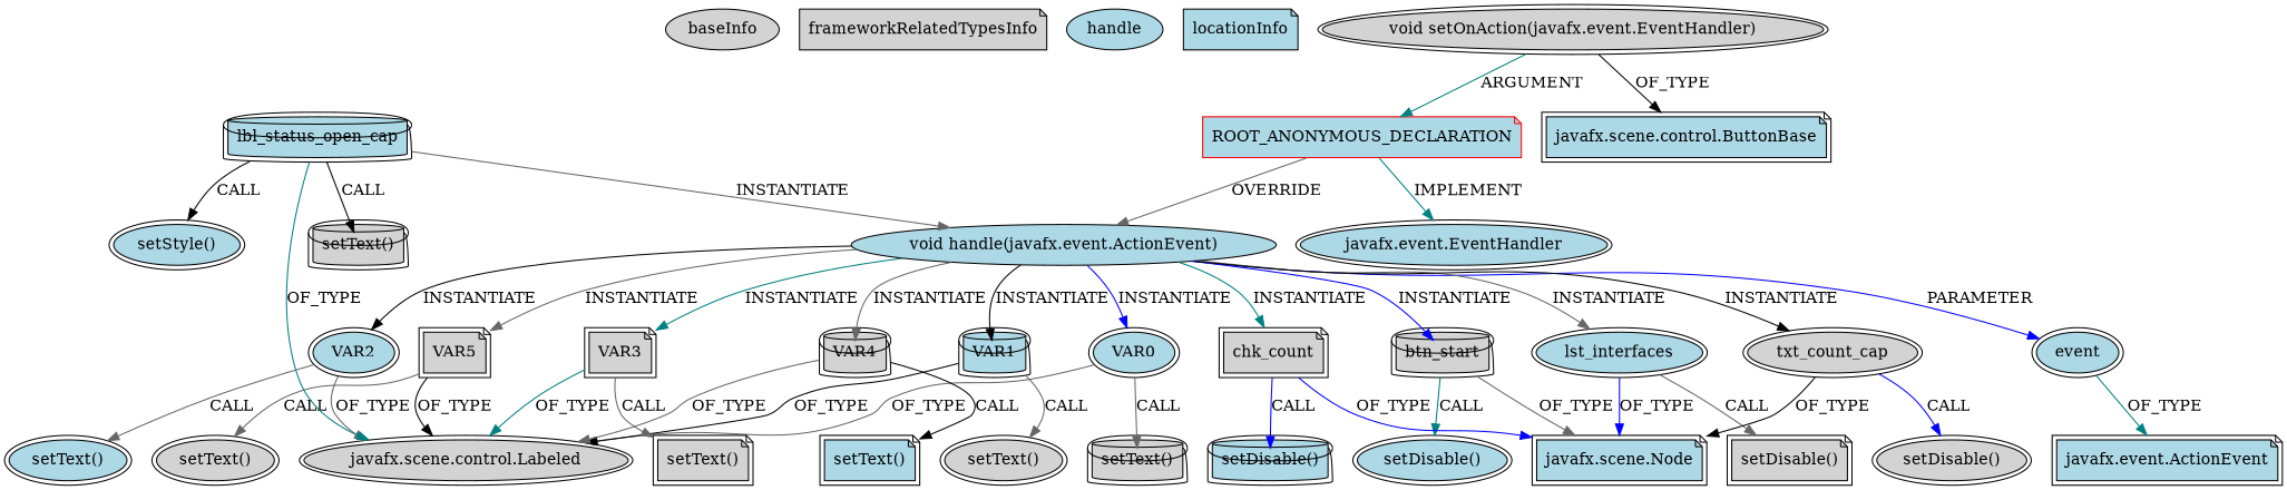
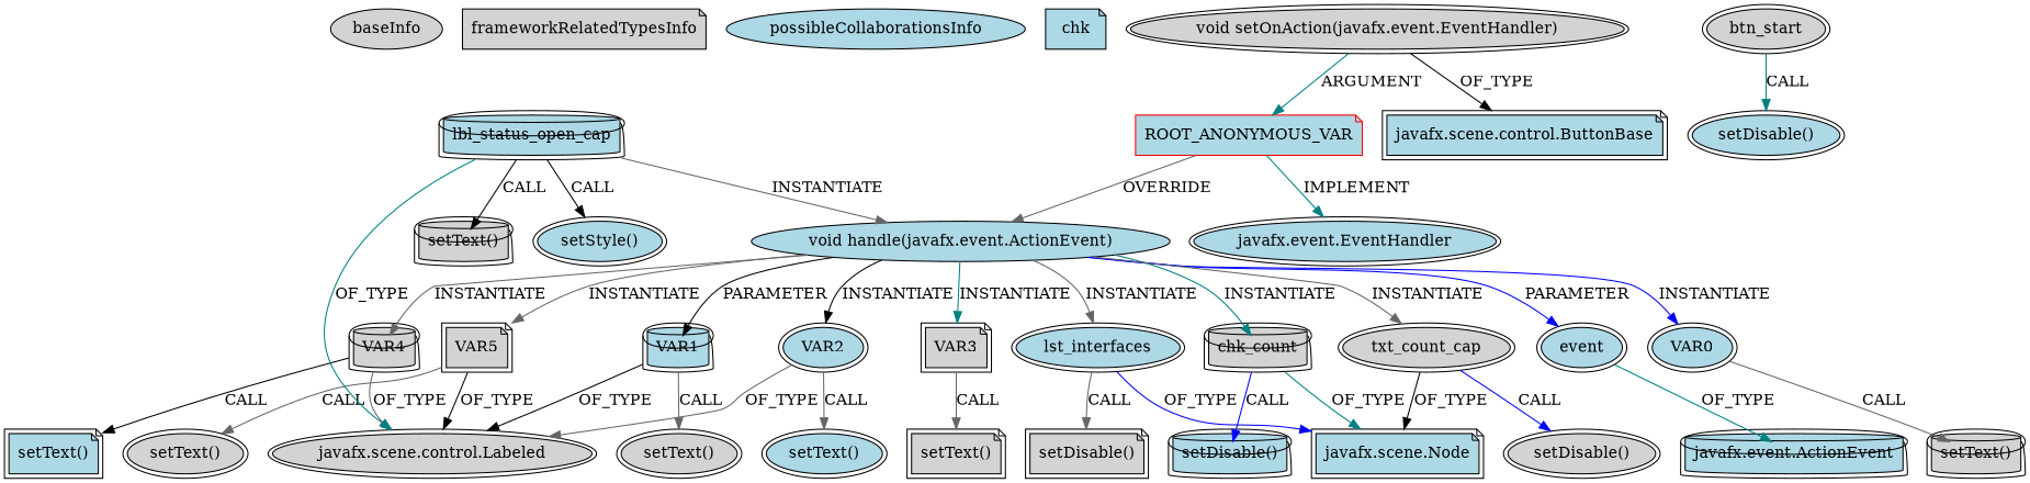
  digraph {
    node [fillcolor=lightblue shape=ellipse style=filled isFrameworkType=true vertexType=INSIDE_CALL peripheries=2]
    edge [color=gray40]
    baseInfo [category=extension_graph fillcolor=lightgrey graphId=1016 isAnonymous=true possibleRelation=false isFrameworkType="" vertexType="" peripheries=""]
    frameworkRelatedTypesInfo [0="javafx.event.EventHandler" fillcolor=lightgrey shape=note isFrameworkType="" vertexType="" peripheries=""]
-   possibleCollaborationsInfo [label=handle isFrameworkType="" vertexType="" peripheries=""]
-   locationInfo [contextSignature="void initialize(java.net.URL,java.util.ResourceBundle)" filePath="/NirmalL-Shark/Shark-master/src/Controller.java" graphId=1016 projectName="NirmalL-Shark" shape=note isFrameworkType="" vertexType="" peripheries=""]
-   n5 [color=red isFrameworkType=false label=ROOT_ANONYMOUS_DECLARATION shape=note vertexType=ROOT_ANONYMOUS_DECLARATION peripheries=""]
+   possibleCollaborationsInfo [isFrameworkType="" vertexType="" peripheries=""]
+   locationInfo [contextSignature="void initialize(java.net.URL,java.util.ResourceBundle)" filePath="/NirmalL-Shark/Shark-master/src/Controller.java" graphId=1016 projectName="NirmalL-Shark" shape=note label=chk isFrameworkType="" vertexType="" peripheries=""]
+   n5 [color=red isFrameworkType=false label=ROOT_ANONYMOUS_VAR shape=note vertexType=ROOT_ANONYMOUS_DECLARATION peripheries=""]
    n6 [label="javafx.event.EventHandler" vertexType=FRAMEWORK_INTERFACE_TYPE]
    n7 [isFrameworkType=false label="void handle(javafx.event.ActionEvent)" vertexType=OVERRIDING_METHOD_DECLARATION peripheries=""]
    n8 [label=event vertexType=PARAMETER_DECLARATION]
    n9 [label=VAR0 vertexType=VARIABLE_EXPRESION]
    n10 [label=VAR1 shape=cylinder vertexType=VARIABLE_EXPRESION]
    n11 [label=VAR2 vertexType=VARIABLE_EXPRESION]
    n12 [fillcolor=lightgrey label=VAR3 shape=note vertexType=VARIABLE_EXPRESION]
    n13 [fillcolor=lightgrey label=VAR4 shape=cylinder vertexType=VARIABLE_EXPRESION]
    n14 [fillcolor=lightgrey label=VAR5 shape=note vertexType=VARIABLE_EXPRESION]
-   n15 [fillcolor=lightgrey label=btn_start shape=cylinder vertexType=VARIABLE_EXPRESION]
+   n15 [fillcolor=lightgrey label=btn_start vertexType=VARIABLE_EXPRESION]
    n16 [label=lst_interfaces vertexType=VARIABLE_EXPRESION]
-   n17 [fillcolor=lightgrey label=chk_count shape=note vertexType=VARIABLE_EXPRESION]
+   n17 [fillcolor=lightgrey label=chk_count shape=cylinder vertexType=VARIABLE_EXPRESION]
    n18 [fillcolor=lightgrey label=txt_count_cap vertexType=VARIABLE_EXPRESION]
    n19 [fillcolor=lightgrey label="void setOnAction(javafx.event.EventHandler)" vertexType=OUTSIDE_CALL]
    n20 [label="javafx.scene.control.ButtonBase" shape=note vertexType=FRAMEWORK_CLASS_TYPE]
-   n21 [label="javafx.event.ActionEvent" shape=note vertexType=FRAMEWORK_CLASS_TYPE]
+   n21 [label="javafx.event.ActionEvent" shape=cylinder vertexType=FRAMEWORK_CLASS_TYPE]
    n22 [fillcolor=lightgrey label="javafx.scene.control.Labeled" vertexType=FRAMEWORK_CLASS_TYPE]
    n23 [fillcolor=lightgrey label="setText()" shape=cylinder]
    n24 [fillcolor=lightgrey label="setText()"]
    n25 [label="setText()"]
    n26 [fillcolor=lightgrey label="setText()" shape=note]
    n27 [label="setText()" shape=note]
    n28 [fillcolor=lightgrey label="setText()"]
    n29 [label="javafx.scene.Node" shape=note vertexType=FRAMEWORK_CLASS_TYPE]
    n30 [label="setDisable()"]
    n31 [fillcolor=lightgrey label="setDisable()" shape=note]
    n32 [label="setDisable()" shape=cylinder]
    n33 [fillcolor=lightgrey label="setDisable()"]
    n34 [label=lbl_status_open_cap shape=cylinder vertexType=VARIABLE_EXPRESION]
    n35 [fillcolor=lightgrey label="setText()" shape=cylinder]
    n36 [label="setStyle()"]
    n5 -> n6 [color=teal label=IMPLEMENT]
    n5 -> n7 [label=OVERRIDE]
    n7 -> n8 [color=blue label=PARAMETER]
    n7 -> n9 [color=blue label=INSTANTIATE]
-   n7 -> n10 [color=black label=INSTANTIATE]
+   n7 -> n10 [color=black label=PARAMETER]
    n7 -> n11 [color=black label=INSTANTIATE]
    n7 -> n12 [color=teal label=INSTANTIATE]
    n7 -> n13 [label=INSTANTIATE]
    n7 -> n14 [label=INSTANTIATE]
-   n7 -> n15 [color=blue label=INSTANTIATE]
    n7 -> n16 [label=INSTANTIATE]
    n7 -> n17 [color=teal label=INSTANTIATE]
-   n7 -> n18 [color=black label=INSTANTIATE]
+   n7 -> n18 [label=INSTANTIATE]
    n8 -> n21 [color=teal label=OF_TYPE]
-   n9 -> n22 [label=OF_TYPE]
    n9 -> n23 [label=CALL]
    n10 -> n22 [color=black label=OF_TYPE]
    n10 -> n24 [label=CALL]
    n11 -> n22 [label=OF_TYPE]
    n11 -> n25 [label=CALL]
-   n12 -> n22 [color=teal label=OF_TYPE]
    n12 -> n26 [label=CALL]
    n13 -> n22 [label=OF_TYPE]
    n13 -> n27 [color=black label=CALL]
    n14 -> n22 [color=black label=OF_TYPE]
    n14 -> n28 [label=CALL]
-   n15 -> n29 [label=OF_TYPE]
    n15 -> n30 [color=teal label=CALL]
    n16 -> n29 [color=blue label=OF_TYPE]
    n16 -> n31 [label=CALL]
-   n17 -> n29 [color=blue label=OF_TYPE]
+   n17 -> n29 [color=teal label=OF_TYPE]
    n17 -> n32 [color=blue label=CALL]
    n18 -> n29 [color=black label=OF_TYPE]
    n18 -> n33 [color=blue label=CALL]
    n19 -> n5 [color=teal label=ARGUMENT]
    n19 -> n20 [color=black label=OF_TYPE]
    n34 -> n7 [label=INSTANTIATE]
    n34 -> n22 [color=teal label=OF_TYPE]
    n34 -> n35 [color=black label=CALL]
    n34 -> n36 [color=black label=CALL]
  }
